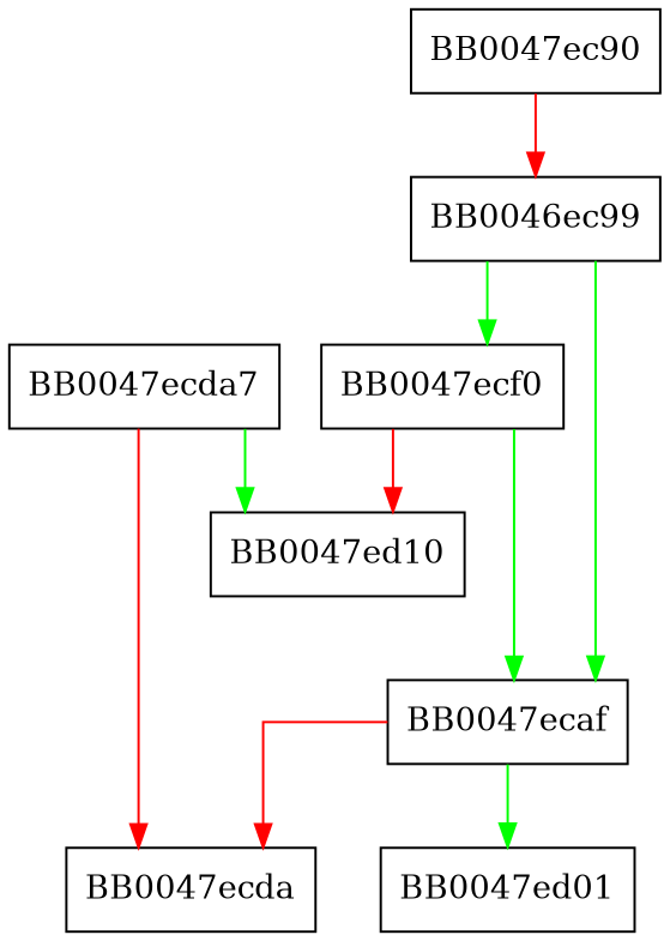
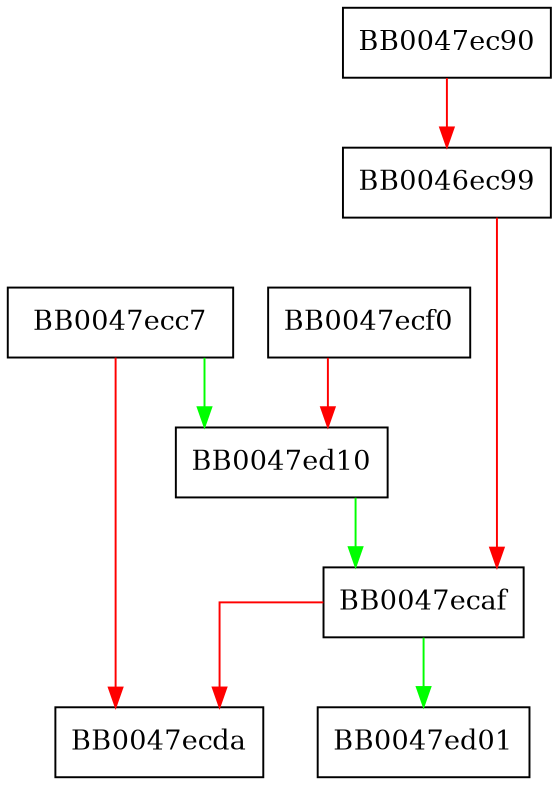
  digraph {
    splines=ortho
    node [shape=box]
    edge [color=red]
    n1 [label=BB0046ec99]
    BB0047ec90
    BB0047ecf0
    BB0047ecaf
    BB0047ed10
    BB0047ed01
    BB0047ecda
-   BB0047ecc7 [label=BB0047ecda7]
-   n1 -> BB0047ecf0 [color=green]
-   n1 -> BB0047ecaf [color=green]
+   BB0047ecc7
+   n1 -> BB0047ecaf
    BB0047ec90 -> n1
-   BB0047ecf0 -> BB0047ecaf [color=green]
+   BB0047ed10 -> BB0047ecaf [color=green]
    BB0047ecf0 -> BB0047ed10
    BB0047ecaf -> BB0047ed01 [color=green]
    BB0047ecaf -> BB0047ecda
    BB0047ecc7 -> BB0047ed10 [color=green]
    BB0047ecc7 -> BB0047ecda
  }
